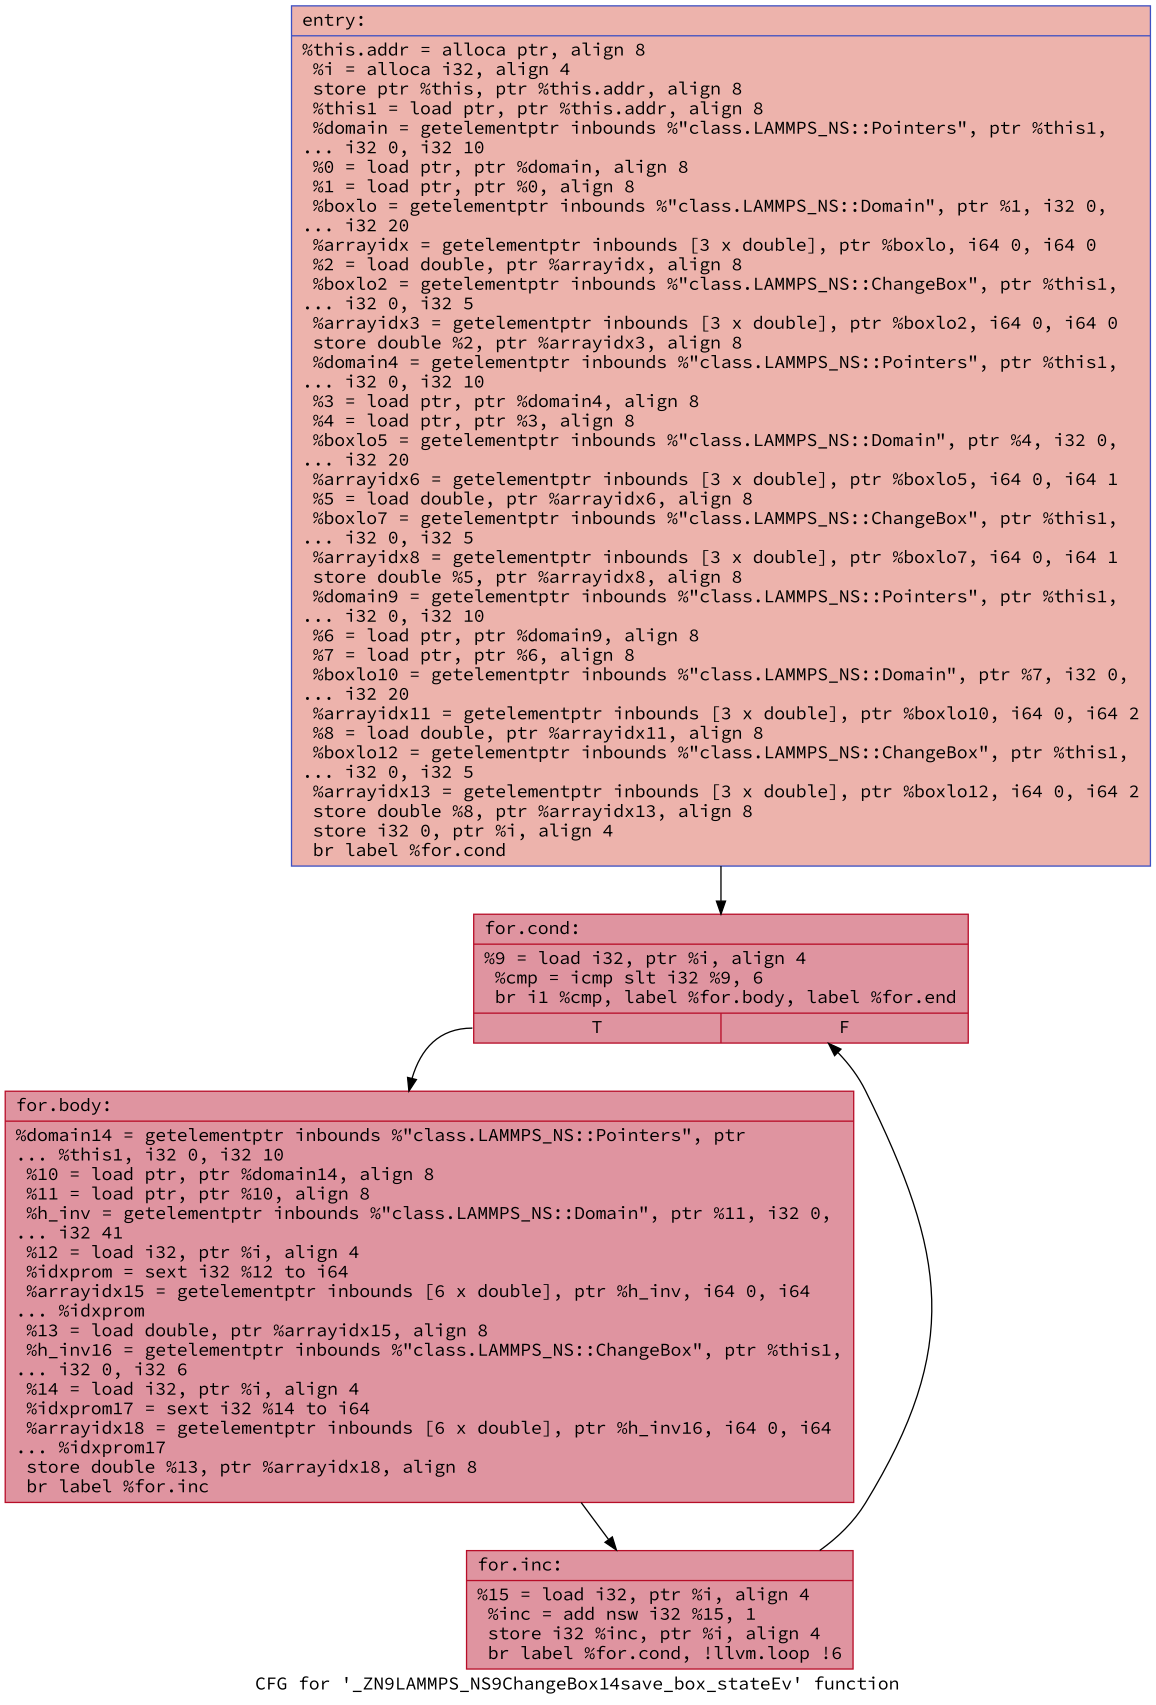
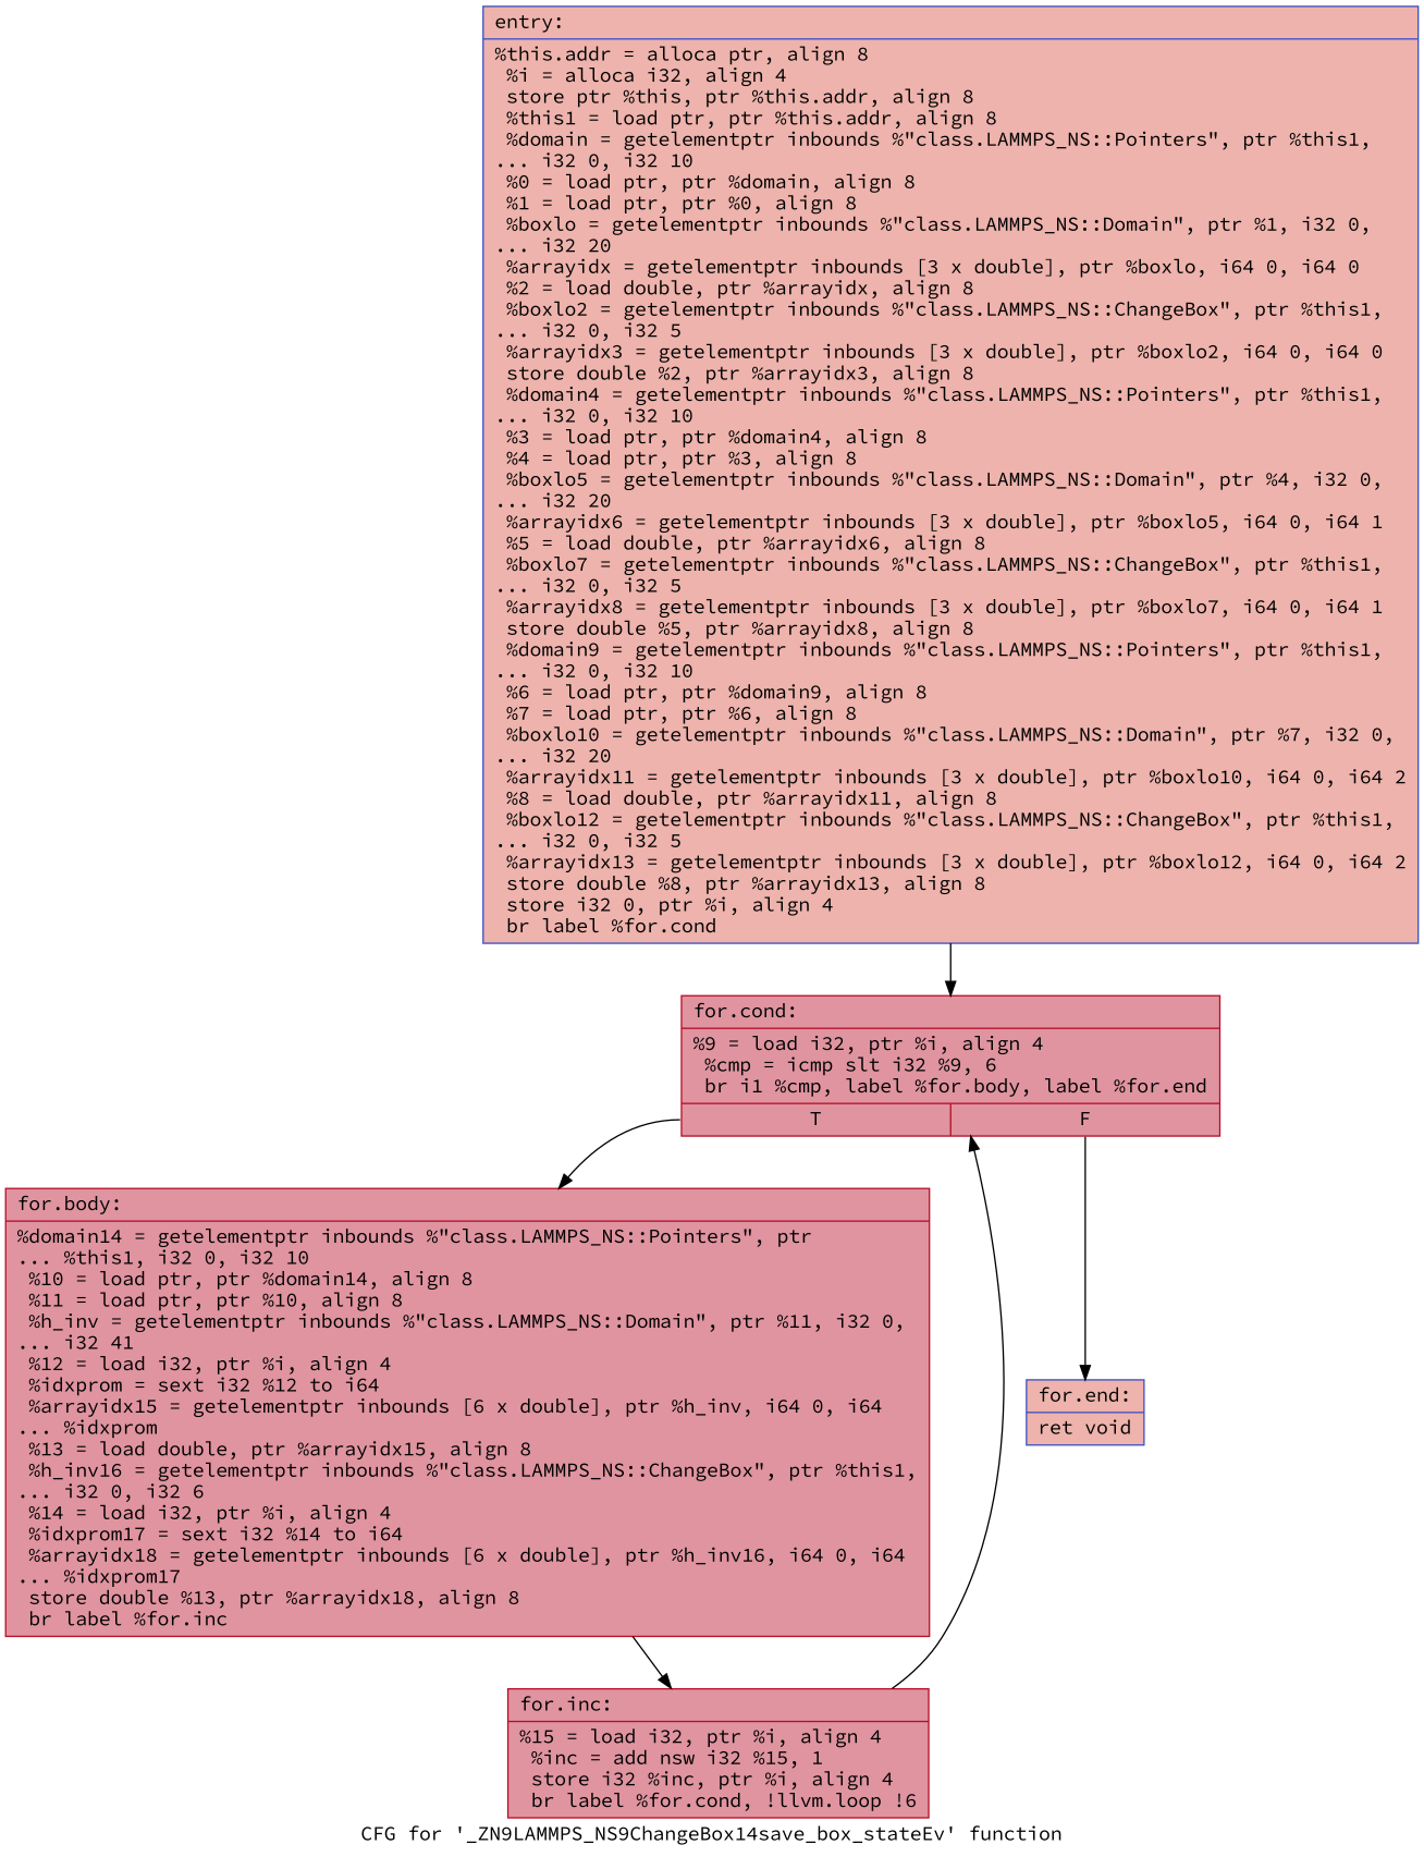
  digraph {
    label="CFG for '_ZN9LAMMPS_NS9ChangeBox14save_box_stateEv' function"
    fontname="Source Code Pro"
    node [color="#b70d28ff" fillcolor="#b70d2870" fontname="Source Code Pro" shape=record style=filled]
    edge [fontname="Source Code Pro"]
    n1 [color="#3d50c3ff" fillcolor="#d6524470" label="{entry:\l|  %this.addr = alloca ptr, align 8\l  %i = alloca i32, align 4\l  store ptr %this, ptr %this.addr, align 8\l  %this1 = load ptr, ptr %this.addr, align 8\l  %domain = getelementptr inbounds %\"class.LAMMPS_NS::Pointers\", ptr %this1,\l... i32 0, i32 10\l  %0 = load ptr, ptr %domain, align 8\l  %1 = load ptr, ptr %0, align 8\l  %boxlo = getelementptr inbounds %\"class.LAMMPS_NS::Domain\", ptr %1, i32 0,\l... i32 20\l  %arrayidx = getelementptr inbounds [3 x double], ptr %boxlo, i64 0, i64 0\l  %2 = load double, ptr %arrayidx, align 8\l  %boxlo2 = getelementptr inbounds %\"class.LAMMPS_NS::ChangeBox\", ptr %this1,\l... i32 0, i32 5\l  %arrayidx3 = getelementptr inbounds [3 x double], ptr %boxlo2, i64 0, i64 0\l  store double %2, ptr %arrayidx3, align 8\l  %domain4 = getelementptr inbounds %\"class.LAMMPS_NS::Pointers\", ptr %this1,\l... i32 0, i32 10\l  %3 = load ptr, ptr %domain4, align 8\l  %4 = load ptr, ptr %3, align 8\l  %boxlo5 = getelementptr inbounds %\"class.LAMMPS_NS::Domain\", ptr %4, i32 0,\l... i32 20\l  %arrayidx6 = getelementptr inbounds [3 x double], ptr %boxlo5, i64 0, i64 1\l  %5 = load double, ptr %arrayidx6, align 8\l  %boxlo7 = getelementptr inbounds %\"class.LAMMPS_NS::ChangeBox\", ptr %this1,\l... i32 0, i32 5\l  %arrayidx8 = getelementptr inbounds [3 x double], ptr %boxlo7, i64 0, i64 1\l  store double %5, ptr %arrayidx8, align 8\l  %domain9 = getelementptr inbounds %\"class.LAMMPS_NS::Pointers\", ptr %this1,\l... i32 0, i32 10\l  %6 = load ptr, ptr %domain9, align 8\l  %7 = load ptr, ptr %6, align 8\l  %boxlo10 = getelementptr inbounds %\"class.LAMMPS_NS::Domain\", ptr %7, i32 0,\l... i32 20\l  %arrayidx11 = getelementptr inbounds [3 x double], ptr %boxlo10, i64 0, i64 2\l  %8 = load double, ptr %arrayidx11, align 8\l  %boxlo12 = getelementptr inbounds %\"class.LAMMPS_NS::ChangeBox\", ptr %this1,\l... i32 0, i32 5\l  %arrayidx13 = getelementptr inbounds [3 x double], ptr %boxlo12, i64 0, i64 2\l  store double %8, ptr %arrayidx13, align 8\l  store i32 0, ptr %i, align 4\l  br label %for.cond\l}"]
    n2 [label="{for.cond:\l|  %9 = load i32, ptr %i, align 4\l  %cmp = icmp slt i32 %9, 6\l  br i1 %cmp, label %for.body, label %for.end\l|{<s0>T|<s1>F}}"]
    n3 [label="{for.body:\l|  %domain14 = getelementptr inbounds %\"class.LAMMPS_NS::Pointers\", ptr\l... %this1, i32 0, i32 10\l  %10 = load ptr, ptr %domain14, align 8\l  %11 = load ptr, ptr %10, align 8\l  %h_inv = getelementptr inbounds %\"class.LAMMPS_NS::Domain\", ptr %11, i32 0,\l... i32 41\l  %12 = load i32, ptr %i, align 4\l  %idxprom = sext i32 %12 to i64\l  %arrayidx15 = getelementptr inbounds [6 x double], ptr %h_inv, i64 0, i64\l... %idxprom\l  %13 = load double, ptr %arrayidx15, align 8\l  %h_inv16 = getelementptr inbounds %\"class.LAMMPS_NS::ChangeBox\", ptr %this1,\l... i32 0, i32 6\l  %14 = load i32, ptr %i, align 4\l  %idxprom17 = sext i32 %14 to i64\l  %arrayidx18 = getelementptr inbounds [6 x double], ptr %h_inv16, i64 0, i64\l... %idxprom17\l  store double %13, ptr %arrayidx18, align 8\l  br label %for.inc\l}"]
+   n4 [color="#3d50c3ff" fillcolor="#d6524470" label="{for.end:\l|  ret void\l}"]
    n5 [label="{for.inc:\l|  %15 = load i32, ptr %i, align 4\l  %inc = add nsw i32 %15, 1\l  store i32 %inc, ptr %i, align 4\l  br label %for.cond, !llvm.loop !6\l}"]
    n1 -> n2
    n2 -> n3 [tailport=s0]
+   n2 -> n4 [tailport=s1]
    n3 -> n5
    n5 -> n2
  }
